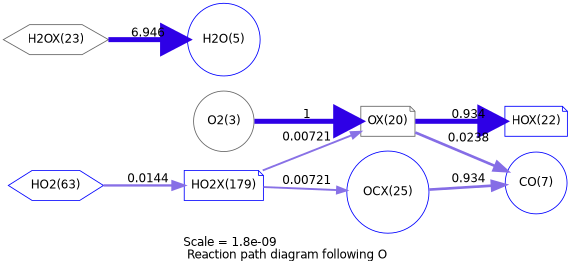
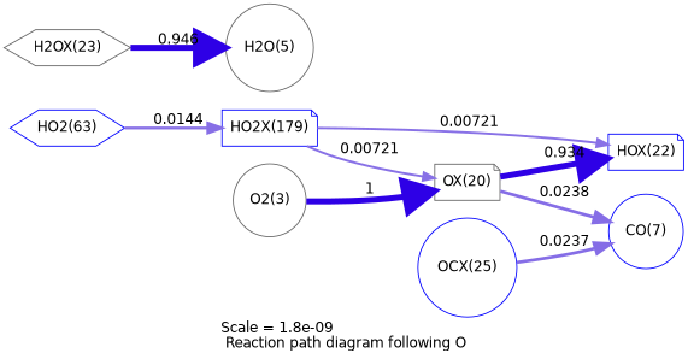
  digraph {
    fontname=Helvetica
    label="Scale = 1.8e-09\l Reaction path diagram following O"
    rankdir=LR
    node [color=blue fontname=Helvetica shape=circle]
    edge [arrowsize=2.98 color="0.7, 0.524, 0.9" fontname=Helvetica penwidth=3.18]
    n1 [color=gray40 label="O2(3)"]
    n2 [color=gray40 label="OX(20)" shape=note]
    n3 [label="HOX(22)" shape=note]
    n4 [label="CO(7)"]
    n5 [label="OCX(25)"]
    n6 [color=gray40 label="H2OX(23)" shape=hexagon]
-   n7 [label="H2O(5)"]
+   n7 [color=gray40 label="H2O(5)"]
    n8 [label="HO2X(179)" shape=note]
    n9 [label="HO2(63)" shape=hexagon]
    n1 -> n2 [arrowsize=3 color="0.7, 1.5, 0.9" label=" 1" penwidth=6]
    n2 -> n3 [color="0.7, 1.44, 0.9" label=" 0.934" penwidth=5.95]
    n2 -> n4 [arrowsize=1.59 label=" 0.0238"]
-   n5 -> n4 [arrowsize=1.59 label=" 0.934"]
-   n6 -> n7 [color="0.7, 1.45, 0.9" label=" 6.946" penwidth=5.96]
+   n5 -> n4 [arrowsize=1.59 label=" 0.0237"]
+   n6 -> n7 [color="0.7, 1.45, 0.9" label=" 0.946" penwidth=5.96]
    n8 -> n2 [arrowsize=1.14 color="0.7, 0.507, 0.9" label=" 0.00721" penwidth=2.28]
-   n8 -> n5 [arrowsize=1.14 color="0.7, 0.507, 0.9" label=" 0.00721" penwidth=2.28]
+   n8 -> n3 [arrowsize=1.14 color="0.7, 0.507, 0.9" label=" 0.00721" penwidth=2.28]
    n9 -> n8 [arrowsize=1.4 color="0.7, 0.514, 0.9" label=" 0.0144" penwidth=2.8]
  }
